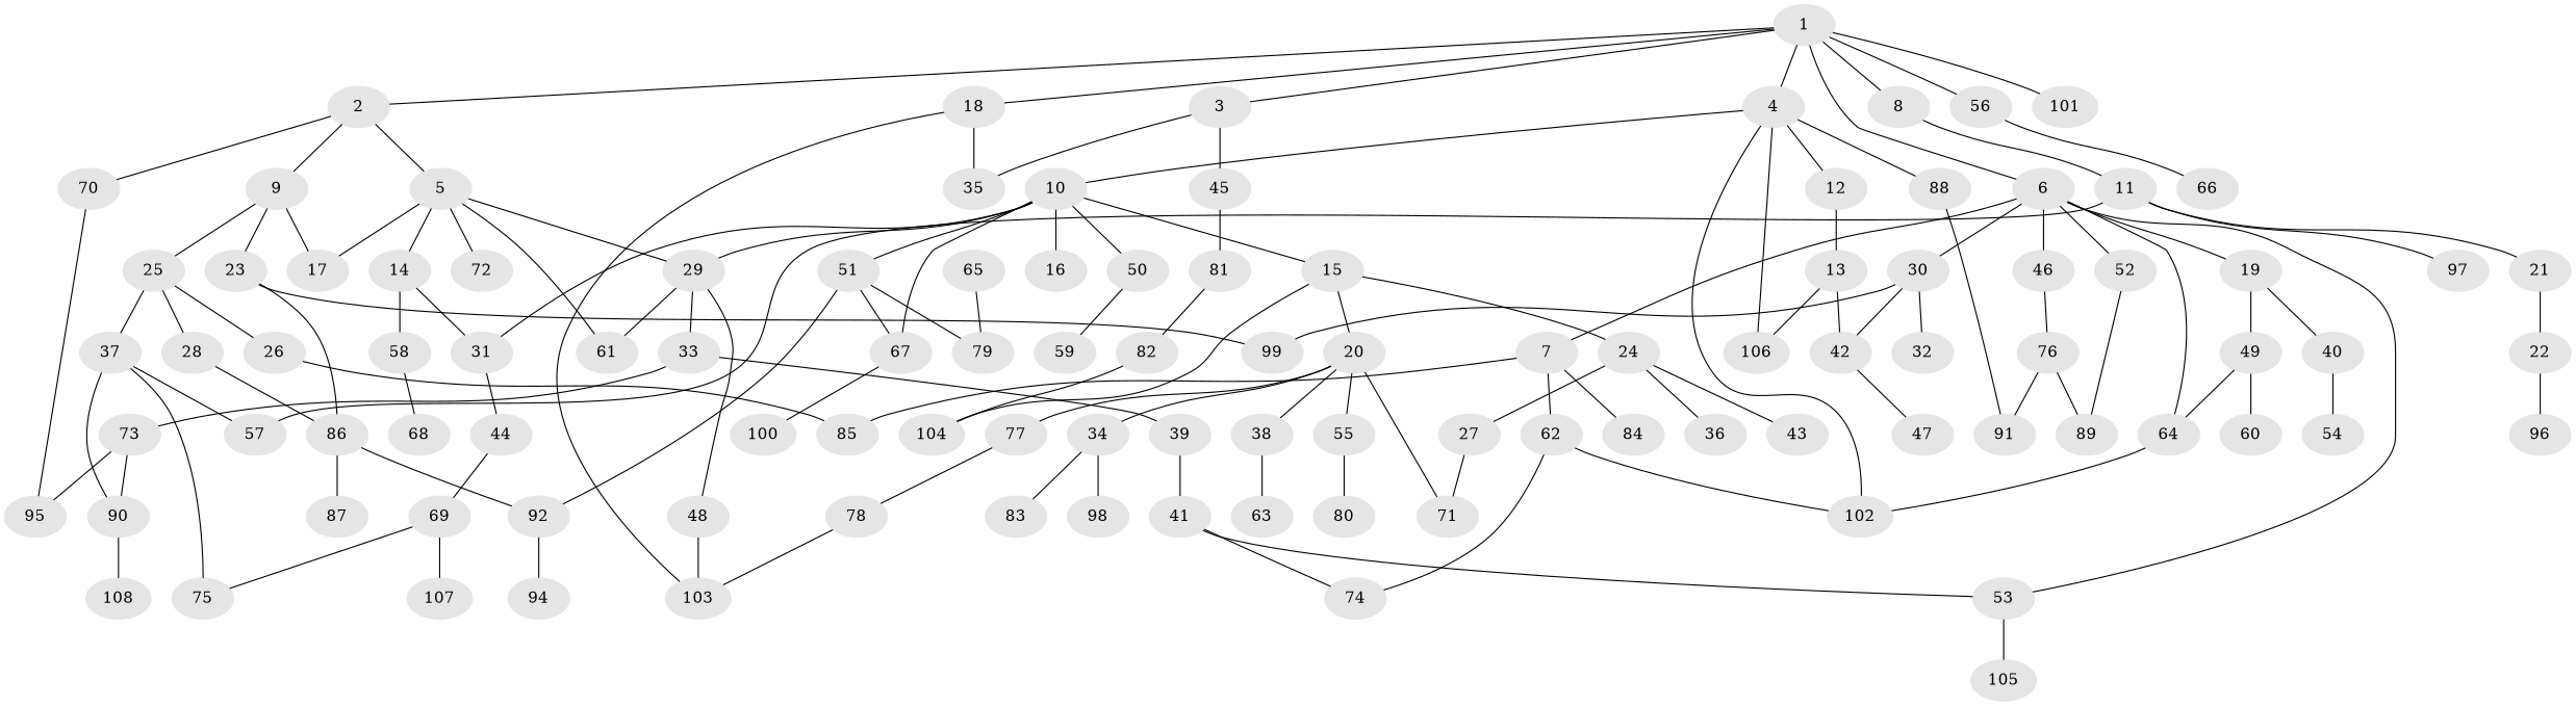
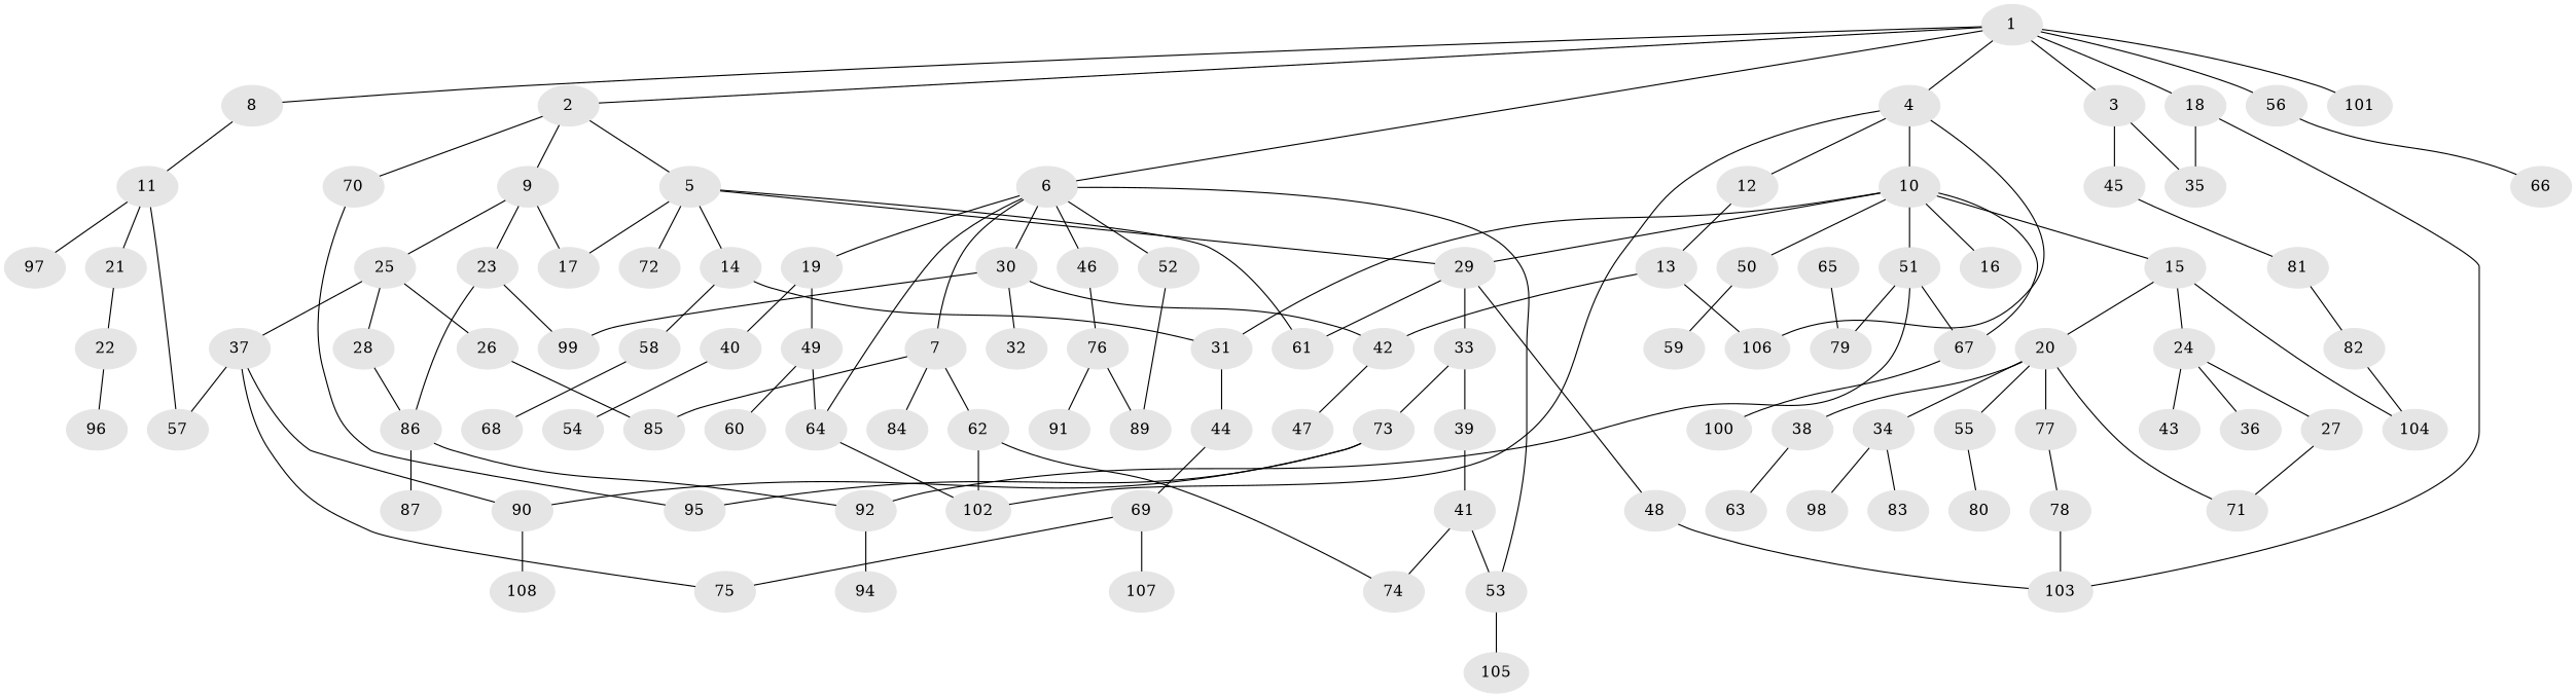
  graph {
    node [color=gray90 style=filled]
    1
    2
    3
    4
    6
    8
    18
    56
    101
    5
    9
    70
    35
    45
    10
    12
-   88
    102
    106
    7
    19
    30
    46
    52
    53
    64
    11
    103
    66
    14
    17
    29
    61
    72
    23
    25
    95
    81
    15
    16
    31
    50
    51
    67
    13
    91
    58
    33
    48
    62
    84
    85
    40
    49
    42
    99
    32
    76
    89
    105
    74
    21
    57
    97
    86
    26
    28
    37
    20
    24
    104
    44
    59
    79
    92
    100
    22
    47
    68
    34
    38
    55
    71
    77
    27
    36
    43
    54
    60
    83
    98
    63
    80
    78
    96
    87
    75
    90
    39
    73
    69
    65
    41
    108
    107
    82
    94
    1 -- 2
    1 -- 3
    1 -- 4
    1 -- 6
    1 -- 8
    1 -- 18
    1 -- 56
    1 -- 101
    2 -- 5
    2 -- 9
    2 -- 70
    3 -- 35
    3 -- 45
    4 -- 10
    4 -- 12
-   4 -- 88
    4 -- 102
    4 -- 106
    6 -- 7
    6 -- 19
    6 -- 30
    6 -- 46
    6 -- 52
    6 -- 53
    6 -- 64
    8 -- 11
    18 -- 35
    18 -- 103
    56 -- 66
    5 -- 14
    5 -- 17
    5 -- 29
    5 -- 61
    5 -- 72
    9 -- 17
    9 -- 23
    9 -- 25
    70 -- 95
    45 -- 81
    10 -- 29
    10 -- 15
    10 -- 16
    10 -- 31
    10 -- 50
    10 -- 51
    10 -- 67
    12 -- 13
-   88 -- 91
    7 -- 62
    7 -- 84
    7 -- 85
    19 -- 40
    19 -- 49
    30 -- 42
    30 -- 99
    30 -- 32
    46 -- 76
    52 -- 89
    53 -- 105
    64 -- 102
    11 -- 21
    11 -- 57
    11 -- 97
    14 -- 31
    14 -- 58
    29 -- 61
    29 -- 33
    29 -- 48
    23 -- 99
    23 -- 86
    25 -- 26
    25 -- 28
    25 -- 37
    81 -- 82
    15 -- 20
    15 -- 24
    15 -- 104
    31 -- 44
    50 -- 59
    51 -- 67
    51 -- 79
    51 -- 92
    67 -- 100
    13 -- 106
    13 -- 42
    58 -- 68
    33 -- 39
    33 -- 73
    48 -- 103
    62 -- 102
    62 -- 74
    40 -- 54
    49 -- 64
    49 -- 60
    42 -- 47
    76 -- 91
    76 -- 89
    21 -- 22
    86 -- 92
    86 -- 87
    26 -- 85
    28 -- 86
    37 -- 57
    37 -- 75
    37 -- 90
    20 -- 34
    20 -- 38
    20 -- 55
    20 -- 71
    20 -- 77
    24 -- 27
    24 -- 36
    24 -- 43
    44 -- 69
    92 -- 94
    22 -- 96
    34 -- 83
    34 -- 98
    38 -- 63
    55 -- 80
    77 -- 78
    27 -- 71
    78 -- 103
    90 -- 108
    39 -- 41
    73 -- 95
    73 -- 90
    69 -- 75
    69 -- 107
    65 -- 79
    41 -- 53
    41 -- 74
    82 -- 104
  }
